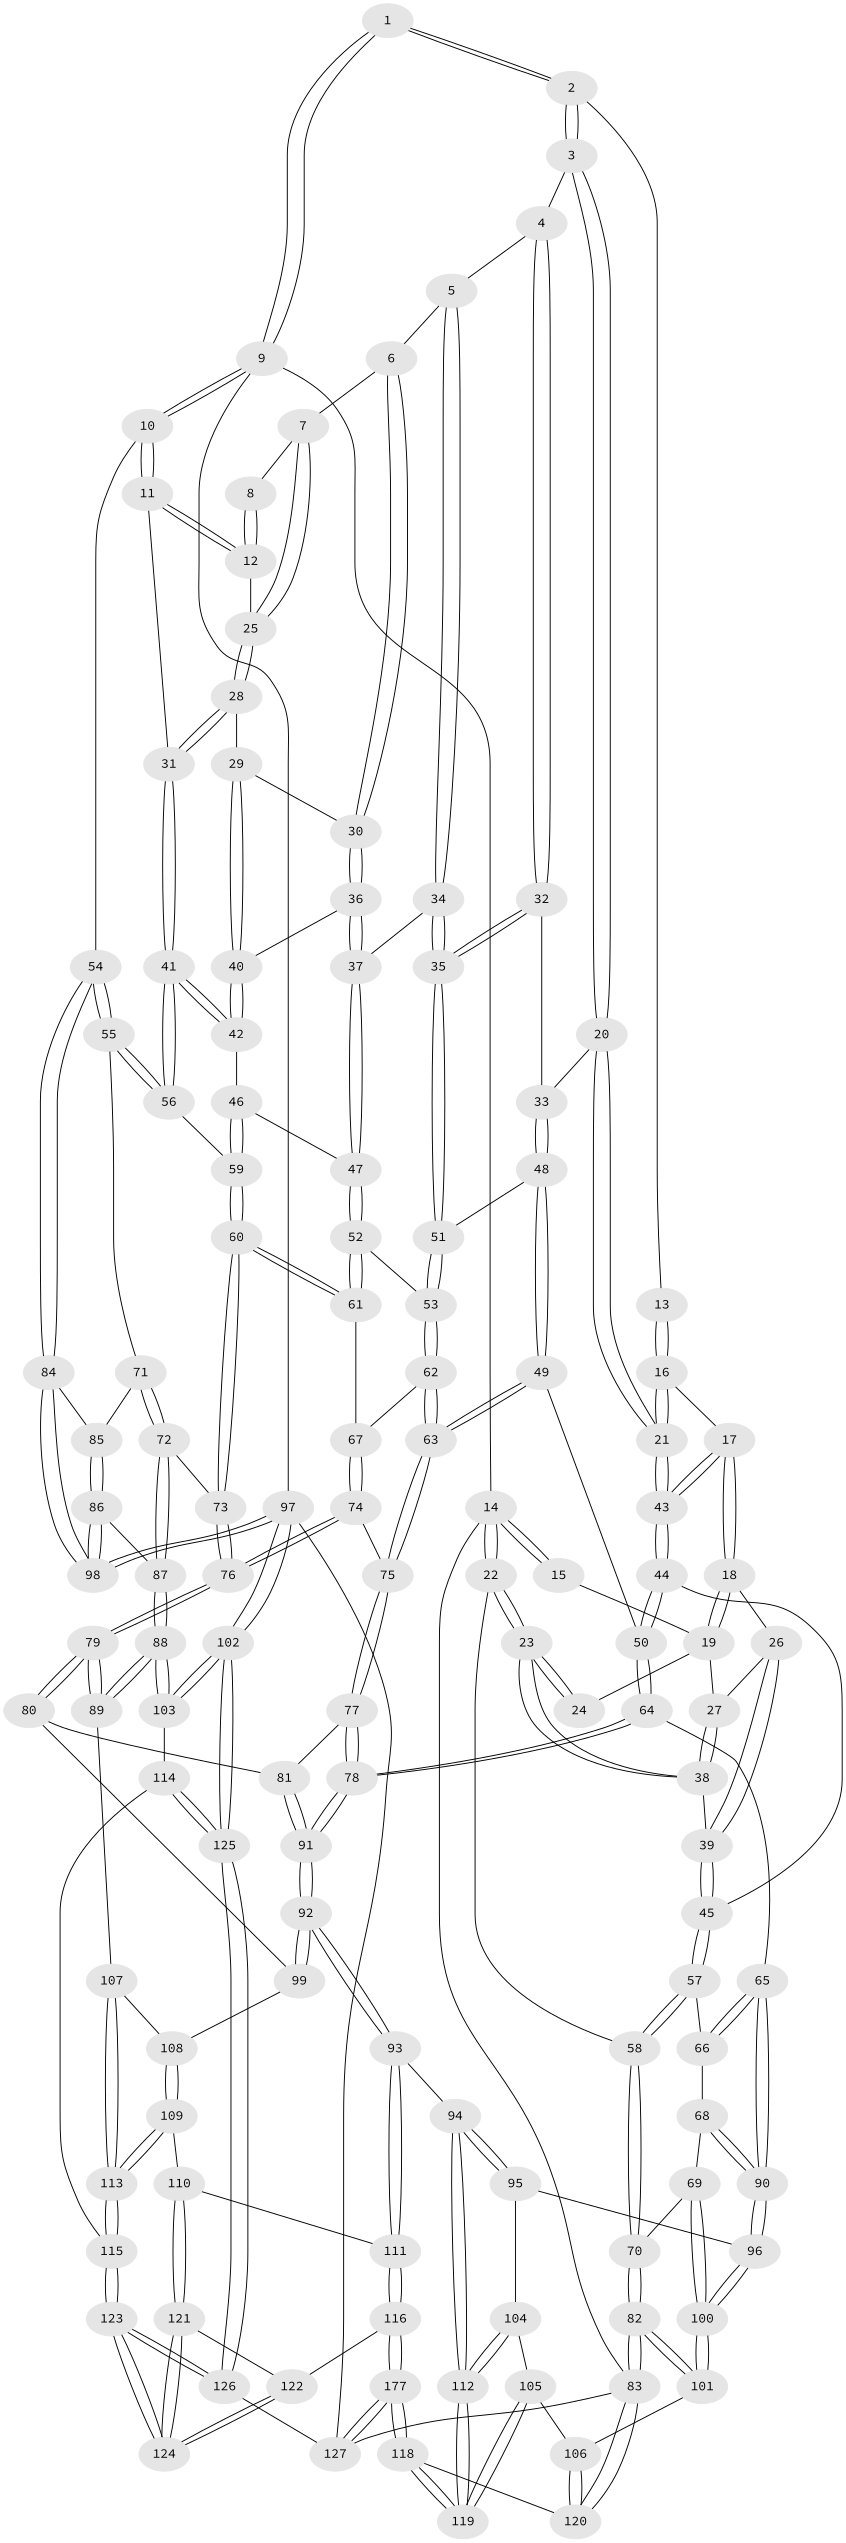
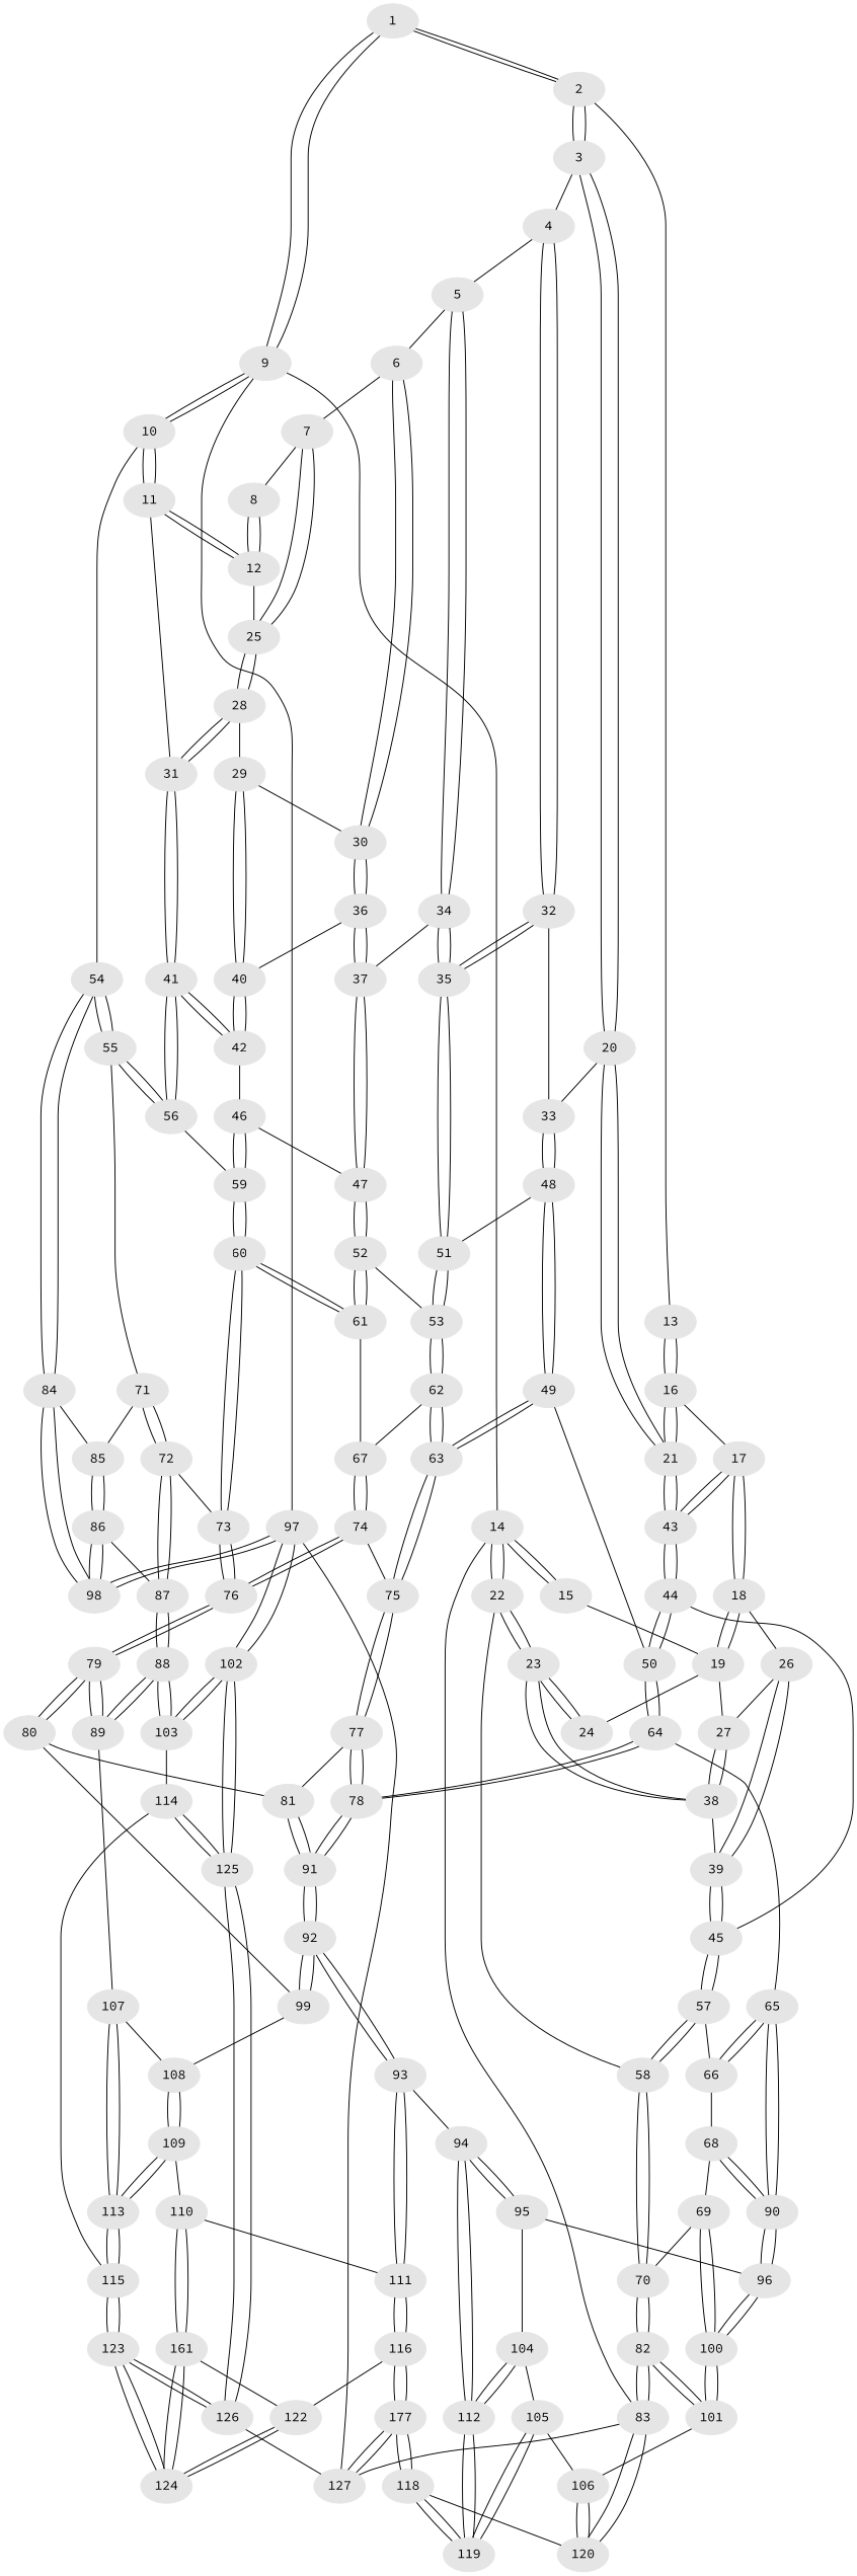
  graph {
    fontname="Source Code Pro"
    node [color=gray90 fontname="Source Code Pro" style=filled]
    edge [fontname="Source Code Pro"]
    1
    2
    9
    3
    13
    10
    14
    97
    4
    20
    16
    5
    32
    21
    33
    6
    34
    35
    7
    30
    37
    8
    25
    36
    12
    28
    11
    54
    15
    22
    83
    127
    98
    102
    31
    55
    84
    41
    17
    19
    23
    58
    120
    24
    27
    18
    43
    26
    44
    39
    48
    38
    70
    29
    45
    40
    42
    56
    51
    49
    47
    53
    52
    57
    46
    59
    50
    64
    66
    60
    61
    63
    75
    65
    78
    62
    67
    71
    85
    72
    68
    82
    73
    76
    74
    77
    90
    91
    96
    69
    100
    101
    87
    86
    88
    79
    81
    80
    89
    92
    99
    107
    108
    106
    103
    114
    113
    93
    94
    111
    95
    112
    116
    104
    119
    105
    125
    109
    126
    115
    110
-   121
+   121 [label=161]
    122
    124
    n125 [label=177]
    123
    118
    1 -- 2
    1 -- 2
    1 -- 9
    1 -- 9
    2 -- 3
    2 -- 3
    2 -- 13
    9 -- 10
    9 -- 10
    9 -- 14
    9 -- 97
    3 -- 4
    3 -- 20
    3 -- 20
    13 -- 16
    13 -- 16
    10 -- 11
    10 -- 11
    10 -- 54
    14 -- 15
    14 -- 15
    14 -- 22
    14 -- 22
    14 -- 83
    97 -- 127
    97 -- 98
    97 -- 98
    97 -- 102
    97 -- 102
    4 -- 5
    4 -- 32
    4 -- 32
    20 -- 21
    20 -- 21
    20 -- 33
    16 -- 21
    16 -- 21
    16 -- 17
    5 -- 6
    5 -- 34
    5 -- 34
    32 -- 33
    32 -- 35
    32 -- 35
    21 -- 43
    21 -- 43
    33 -- 48
    33 -- 48
    6 -- 7
    6 -- 30
    6 -- 30
    34 -- 35
    34 -- 35
    34 -- 37
    35 -- 51
    35 -- 51
    7 -- 8
    7 -- 25
    7 -- 25
    30 -- 36
    30 -- 36
    37 -- 47
    37 -- 47
    8 -- 12
    8 -- 12
    25 -- 28
    25 -- 28
    36 -- 37
    36 -- 37
    36 -- 40
    12 -- 25
    28 -- 31
    28 -- 31
    28 -- 29
    11 -- 12
    11 -- 12
    11 -- 31
    54 -- 55
    54 -- 55
    54 -- 84
    54 -- 84
    15 -- 19
    22 -- 23
    22 -- 23
    22 -- 58
    83 -- 127
    83 -- 120
    83 -- 120
    102 -- 103
    102 -- 103
    102 -- 125
    102 -- 125
    31 -- 41
    31 -- 41
    55 -- 56
    55 -- 56
    55 -- 71
    84 -- 98
    84 -- 98
    84 -- 85
    41 -- 42
    41 -- 42
    41 -- 56
    41 -- 56
    17 -- 18
    17 -- 18
    17 -- 43
    17 -- 43
    19 -- 24
    19 -- 27
    23 -- 24
    23 -- 24
    23 -- 38
    23 -- 38
    58 -- 70
    58 -- 70
    27 -- 38
    27 -- 38
    18 -- 19
    18 -- 19
    18 -- 26
    43 -- 44
    43 -- 44
    26 -- 27
    26 -- 39
    26 -- 39
    44 -- 45
    44 -- 50
    44 -- 50
    39 -- 45
    39 -- 45
    48 -- 51
    48 -- 49
    48 -- 49
    38 -- 39
    70 -- 82
    70 -- 82
    29 -- 30
    29 -- 40
    29 -- 40
    45 -- 57
    45 -- 57
    40 -- 42
    40 -- 42
    42 -- 46
    56 -- 59
    51 -- 53
    51 -- 53
    49 -- 50
    49 -- 63
    49 -- 63
    47 -- 52
    47 -- 52
    53 -- 62
    53 -- 62
    52 -- 53
    52 -- 61
    52 -- 61
    57 -- 58
    57 -- 58
    57 -- 66
    46 -- 47
    46 -- 59
    46 -- 59
    59 -- 60
    59 -- 60
    50 -- 64
    50 -- 64
    64 -- 65
    64 -- 78
    64 -- 78
    66 -- 68
    60 -- 61
    60 -- 61
    60 -- 73
    60 -- 73
    61 -- 67
    63 -- 75
    63 -- 75
    75 -- 77
    75 -- 77
    65 -- 66
    65 -- 66
    65 -- 90
    65 -- 90
    78 -- 91
    78 -- 91
    62 -- 63
    62 -- 63
    62 -- 67
    67 -- 74
    67 -- 74
    71 -- 85
    71 -- 72
    71 -- 72
    85 -- 86
    85 -- 86
    72 -- 73
    72 -- 87
    72 -- 87
    68 -- 90
    68 -- 90
    68 -- 69
    82 -- 83
    82 -- 83
    82 -- 101
    82 -- 101
    73 -- 76
    73 -- 76
    76 -- 79
    76 -- 79
    74 -- 75
    74 -- 76
    74 -- 76
    77 -- 78
    77 -- 78
    77 -- 81
    90 -- 96
    90 -- 96
    91 -- 92
    91 -- 92
    96 -- 100
    96 -- 100
    69 -- 70
    69 -- 100
    69 -- 100
    100 -- 101
    100 -- 101
    101 -- 106
    87 -- 88
    87 -- 88
    86 -- 98
    86 -- 98
    86 -- 87
    88 -- 89
    88 -- 89
    88 -- 103
    88 -- 103
    79 -- 80
    79 -- 80
    79 -- 89
    79 -- 89
    81 -- 91
    81 -- 91
    80 -- 81
    80 -- 99
    89 -- 107
    92 -- 99
    92 -- 99
    92 -- 93
    92 -- 93
    99 -- 108
    107 -- 108
    107 -- 113
    107 -- 113
    108 -- 109
    108 -- 109
    106 -- 120
    106 -- 120
    103 -- 114
    114 -- 125
    114 -- 125
    114 -- 115
    113 -- 115
    113 -- 115
    93 -- 94
    93 -- 111
    93 -- 111
    94 -- 95
    94 -- 95
    94 -- 112
    94 -- 112
    111 -- 116
    111 -- 116
    95 -- 96
    95 -- 104
    112 -- 119
    112 -- 119
    116 -- 122
    116 -- n125
    116 -- n125
    104 -- 112
    104 -- 112
    104 -- 105
    105 -- 106
    105 -- 119
    105 -- 119
    125 -- 126
    125 -- 126
    109 -- 113
    109 -- 113
    109 -- 110
    126 -- 127
    115 -- 123
    115 -- 123
    110 -- 111
    110 -- 121
    110 -- 121
    121 -- 122
    121 -- 124
    121 -- 124
    122 -- 124
    122 -- 124
    n125 -- 127
    n125 -- 127
    n125 -- 118
    n125 -- 118
    123 -- 126
    123 -- 126
    123 -- 124
    123 -- 124
    118 -- 120
    118 -- 119
    118 -- 119
  }
